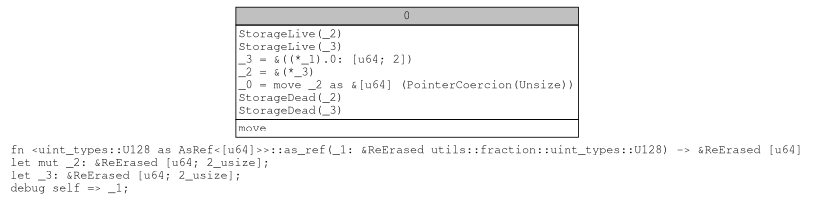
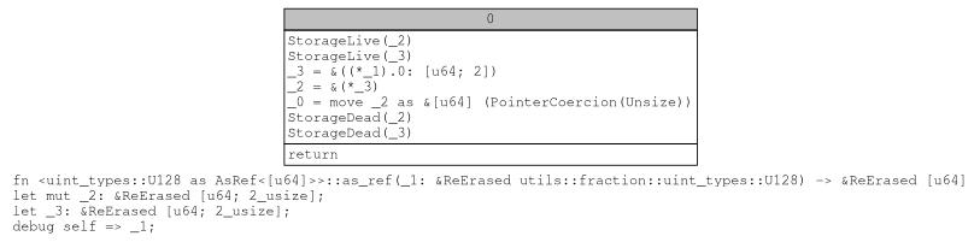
  digraph {
    fontname="Courier, monospace"
    label=<fn &lt;uint_types::U128 as AsRef&lt;[u64]&gt;&gt;::as_ref(_1: &amp;ReErased utils::fraction::uint_types::U128) -&gt; &amp;ReErased [u64]<br align="left"/>let mut _2: &amp;ReErased [u64; 2_usize];<br align="left"/>let _3: &amp;ReErased [u64; 2_usize];<br align="left"/>debug self =&gt; _1;<br align="left"/>>
-   n1 [fontname="Courier, monospace" label=<<table border="0" cellborder="1" cellspacing="0"><tr><td bgcolor="gray" align="center" colspan="1">0</td></tr><tr><td align="left" balign="left">StorageLive(_2)<br/>StorageLive(_3)<br/>_3 = &amp;((*_1).0: [u64; 2])<br/>_2 = &amp;(*_3)<br/>_0 = move _2 as &amp;[u64] (PointerCoercion(Unsize))<br/>StorageDead(_2)<br/>StorageDead(_3)<br/></td></tr><tr><td align="left">move</td></tr></table>> shape=none]
+   n1 [fontname="Courier, monospace" label=<<table border="0" cellborder="1" cellspacing="0"><tr><td bgcolor="gray" align="center" colspan="1">0</td></tr><tr><td align="left" balign="left">StorageLive(_2)<br/>StorageLive(_3)<br/>_3 = &amp;((*_1).0: [u64; 2])<br/>_2 = &amp;(*_3)<br/>_0 = move _2 as &amp;[u64] (PointerCoercion(Unsize))<br/>StorageDead(_2)<br/>StorageDead(_3)<br/></td></tr><tr><td align="left">return</td></tr></table>> shape=none]
  }
